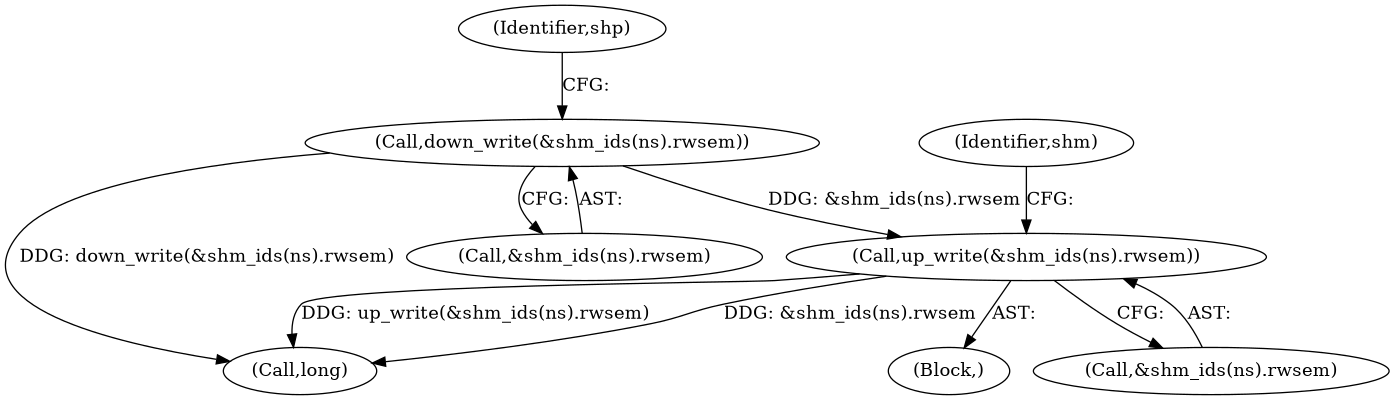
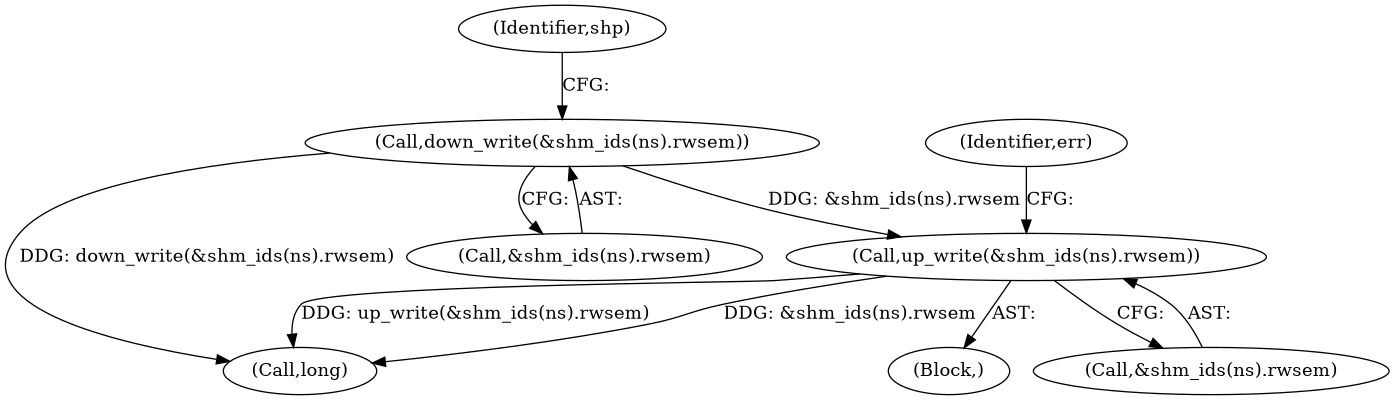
  digraph {
    n1 [label="(Call,down_write(&shm_ids(ns).rwsem))"]
    n2 [label="(Call,up_write(&shm_ids(ns).rwsem))"]
    n3 [label="(Call,long)"]
    n4 [label="(Call,&shm_ids(ns).rwsem)"]
    n5 [label="(Block,)"]
    n6 [label="(Call,&shm_ids(ns).rwsem)"]
-   n7 [label="(Identifier,shm)"]
+   n7 [label="(Identifier,err)"]
    n8 [label="(Identifier,shp)"]
    n1 -> n2 [label="DDG: &shm_ids(ns).rwsem"]
    n1 -> n3 [label="DDG: down_write(&shm_ids(ns).rwsem)"]
    n1 -> n4 [label="CFG: "]
    n2 -> n3 [label="DDG: up_write(&shm_ids(ns).rwsem)"]
    n2 -> n3 [label="DDG: &shm_ids(ns).rwsem"]
    n2 -> n5 [label="AST: "]
    n2 -> n6 [label="CFG: "]
    n4 -> n1 [label="AST: "]
    n6 -> n2 [label="AST: "]
    n7 -> n2 [label="CFG: "]
    n8 -> n1 [label="CFG: "]
  }
